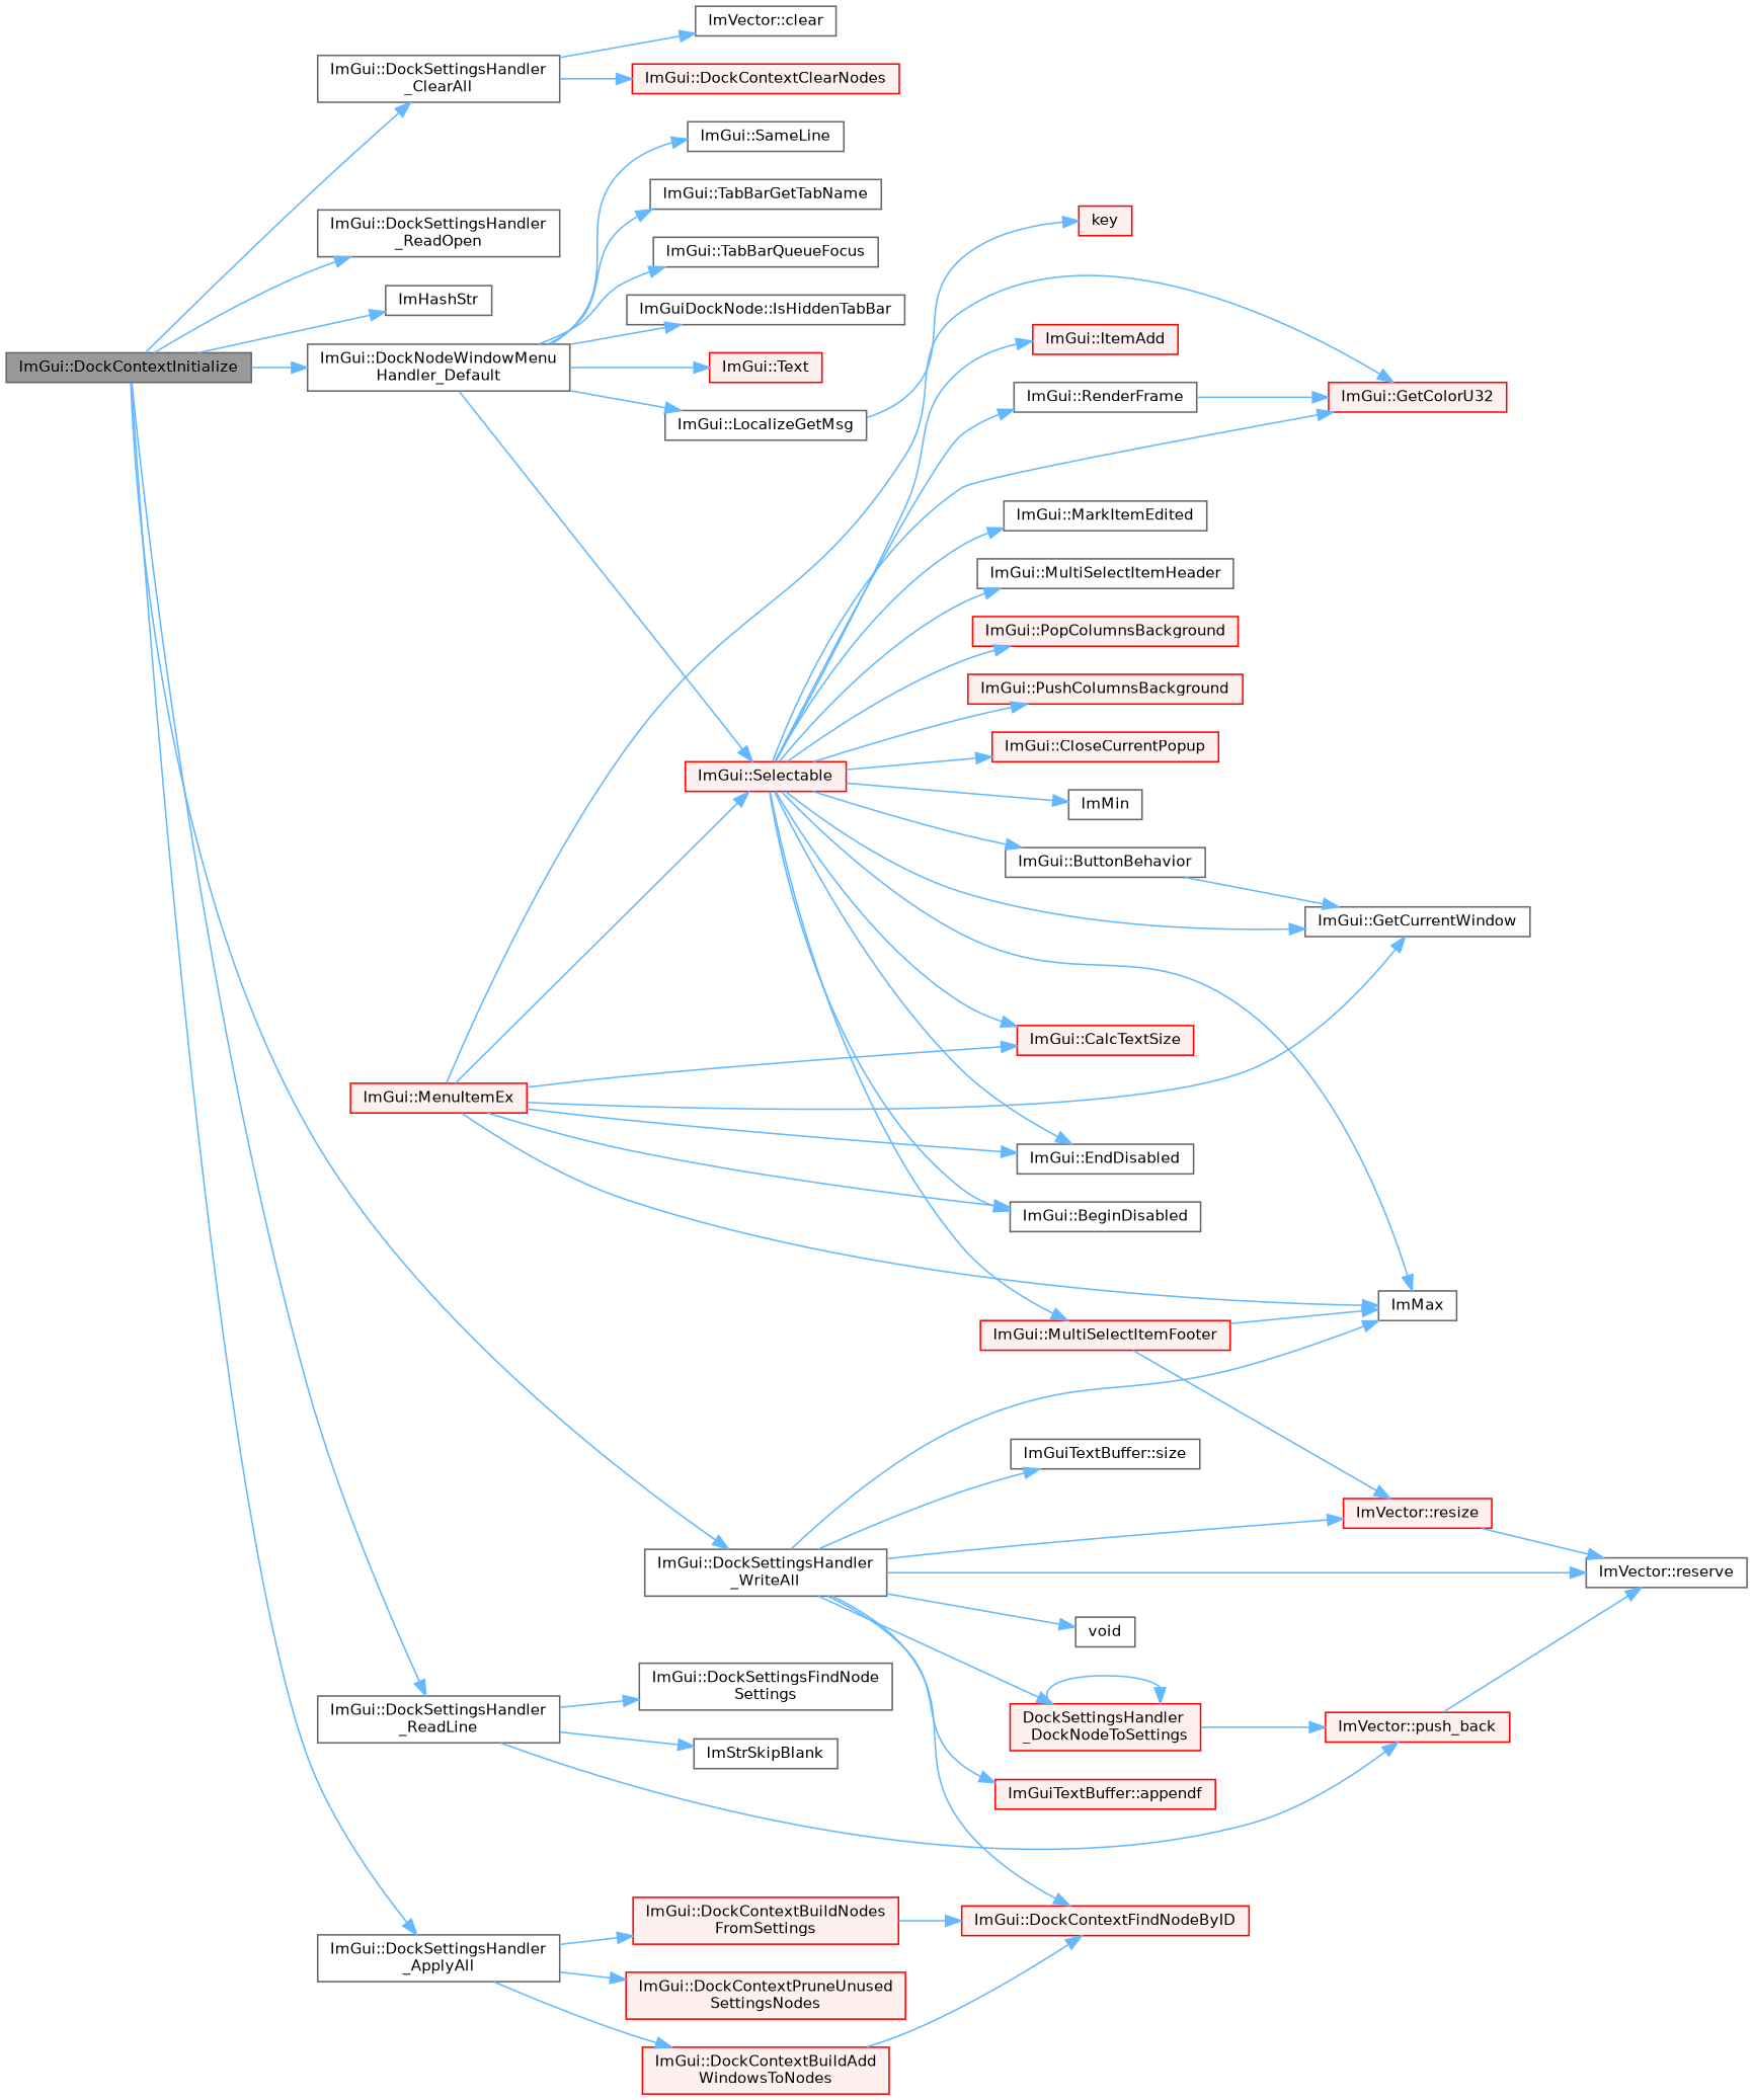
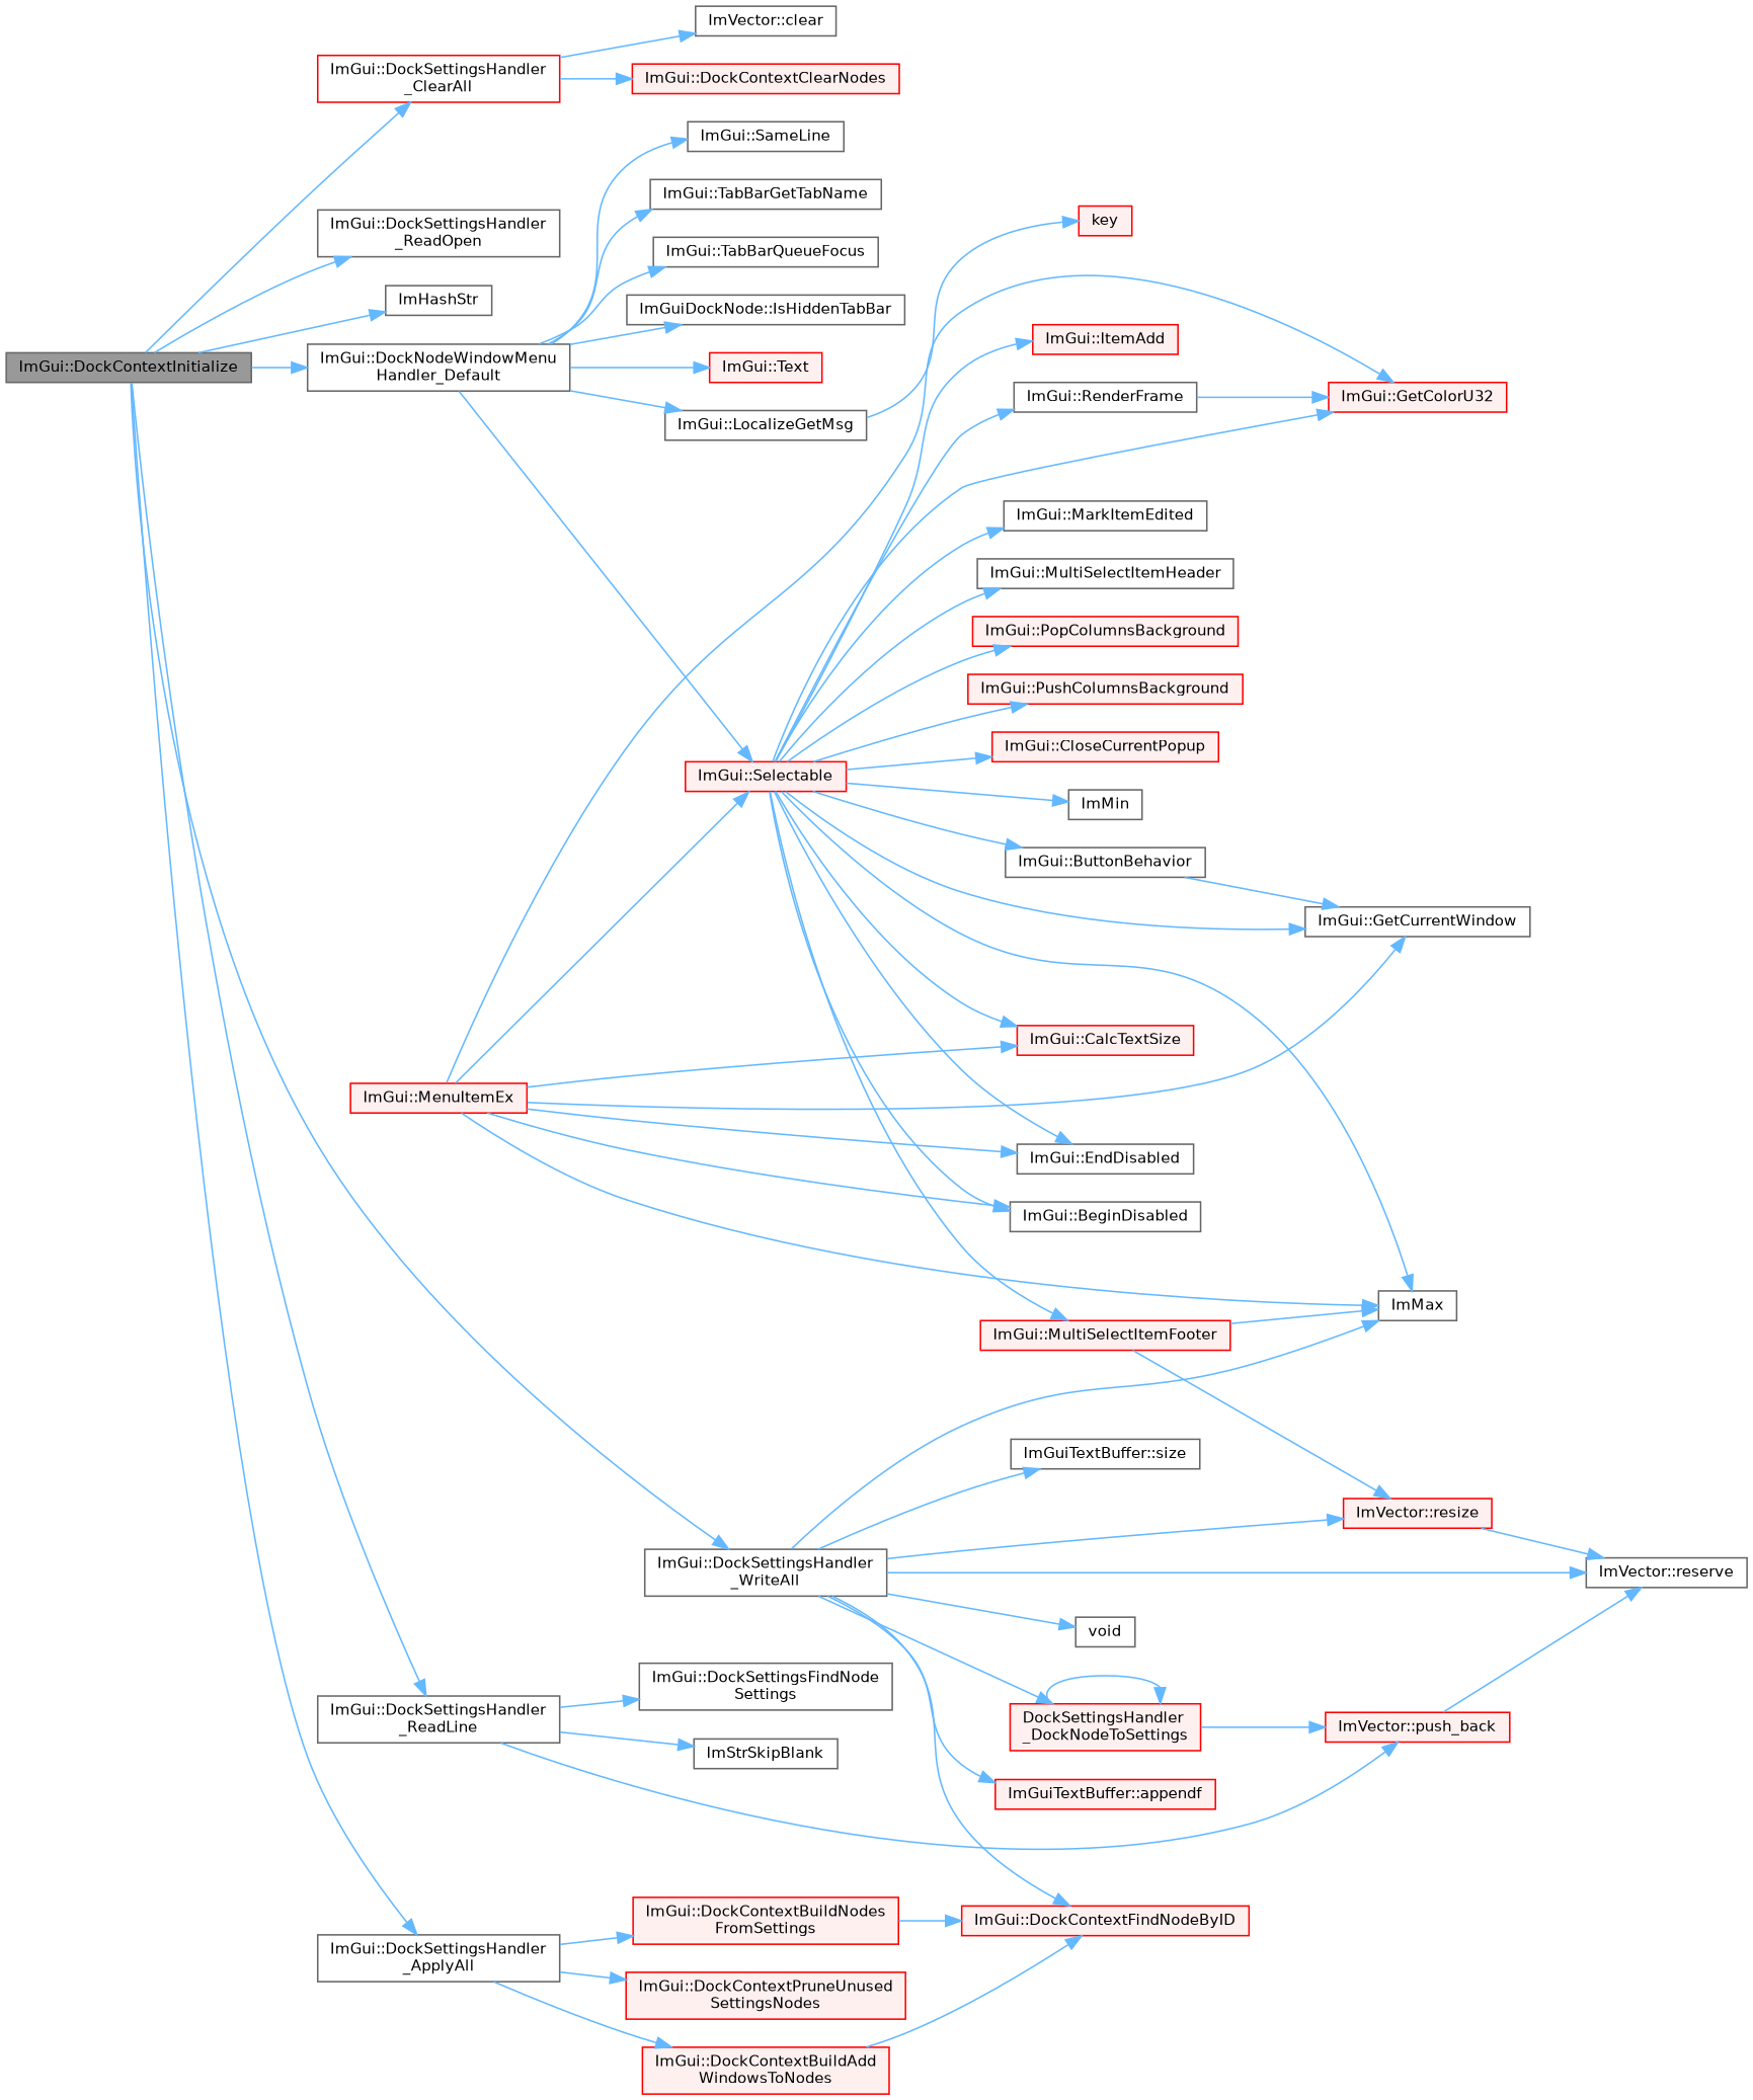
  digraph {
    rankdir=LR
    node [color=grey40 fillcolor=white fontname=Helvetica fontsize=10 shape=box style=filled]
    edge [color=steelblue1 fontname=Helvetica fontsize=10 labelfontname=Helvetica labelfontsize=10 style=solid]
    n1 [color=gray40 fillcolor=grey60 fontcolor=black height=0.2 label="ImGui::DockContextInitialize" width=0.4]
    n2 [height=0.2 label="ImGui::DockNodeWindowMenu\lHandler_Default" width=0.4]
    n3 [height=0.2 label="ImGui::DockSettingsHandler\l_ApplyAll" width=0.4]
-   n4 [height=0.2 label="ImGui::DockSettingsHandler\l_ClearAll" width=0.4]
+   n4 [color=red height=0.2 label="ImGui::DockSettingsHandler\l_ClearAll" width=0.4]
    n5 [height=0.2 label="ImGui::DockSettingsHandler\l_ReadLine" width=0.4]
    n6 [height=0.2 label="ImGui::DockSettingsHandler\l_ReadOpen" width=0.4]
    n7 [height=0.2 label="ImGui::DockSettingsHandler\l_WriteAll" width=0.4]
    n8 [height=0.2 label=ImHashStr width=0.4]
    n9 [height=0.2 label="ImGuiDockNode::IsHiddenTabBar" width=0.4]
    n10 [height=0.2 label="ImGui::LocalizeGetMsg" width=0.4]
    n11 [color=red fillcolor="#FFF0F0" height=0.2 label="ImGui::Selectable" width=0.4]
    n12 [height=0.2 label="ImGui::SameLine" width=0.4]
    n13 [height=0.2 label="ImGui::TabBarGetTabName" width=0.4]
    n14 [height=0.2 label="ImGui::TabBarQueueFocus" width=0.4]
    n15 [color=red fillcolor="#FFF0F0" height=0.2 label="ImGui::Text" width=0.4]
    n16 [color=red fillcolor="#FFF0F0" height=0.2 label="ImGui::DockContextBuildAdd\lWindowsToNodes" width=0.4]
    n17 [color=red fillcolor="#FFF0F0" height=0.2 label="ImGui::DockContextBuildNodes\lFromSettings" width=0.4]
    n18 [color=red fillcolor="#FFF0F0" height=0.2 label="ImGui::DockContextPruneUnused\lSettingsNodes" width=0.4]
    n19 [height=0.2 label="ImVector::clear" width=0.4]
    n20 [color=red fillcolor="#FFF0F0" height=0.2 label="ImGui::DockContextClearNodes" width=0.4]
    n21 [height=0.2 label="ImGui::DockSettingsFindNode\lSettings" width=0.4]
    n22 [height=0.2 label=ImStrSkipBlank width=0.4]
    n23 [color=red fillcolor="#FFF0F0" height=0.2 label="ImVector::push_back" width=0.4]
    n24 [height=0.2 label=ImMax width=0.4]
    n25 [color=red fillcolor="#FFF0F0" height=0.2 label="ImVector::resize" width=0.4]
    n26 [height=0.2 label="ImVector::reserve" width=0.4]
    n27 [color=red fillcolor="#FFF0F0" height=0.2 label="ImGui::DockContextFindNodeByID" width=0.4]
    n28 [color=red fillcolor="#FFF0F0" height=0.2 label="ImGuiTextBuffer::appendf" width=0.4]
    n29 [color=red fillcolor="#FFF0F0" height=0.2 label="DockSettingsHandler\l_DockNodeToSettings" width=0.4]
    n30 [height=0.2 label="ImGuiTextBuffer::size" width=0.4]
    n31 [height=0.2 label=void width=0.4]
    n32 [color=red fillcolor="#FFF0F0" height=0.2 label=key width=0.4]
    n33 [height=0.2 label="ImGui::BeginDisabled" width=0.4]
    n34 [color=red fillcolor="#FFF0F0" height=0.2 label="ImGui::CalcTextSize" width=0.4]
    n35 [height=0.2 label="ImGui::EndDisabled" width=0.4]
    n36 [color=red fillcolor="#FFF0F0" height=0.2 label="ImGui::GetColorU32" width=0.4]
    n37 [height=0.2 label="ImGui::GetCurrentWindow" width=0.4]
    n38 [height=0.2 label="ImGui::ButtonBehavior" width=0.4]
    n39 [color=red fillcolor="#FFF0F0" height=0.2 label="ImGui::CloseCurrentPopup" width=0.4]
    n40 [height=0.2 label=ImMin width=0.4]
    n41 [color=red fillcolor="#FFF0F0" height=0.2 label="ImGui::ItemAdd" width=0.4]
    n42 [height=0.2 label="ImGui::MarkItemEdited" width=0.4]
    n43 [color=red fillcolor="#FFF0F0" height=0.2 label="ImGui::MultiSelectItemFooter" width=0.4]
    n44 [height=0.2 label="ImGui::MultiSelectItemHeader" width=0.4]
    n45 [color=red fillcolor="#FFF0F0" height=0.2 label="ImGui::PopColumnsBackground" width=0.4]
    n46 [color=red fillcolor="#FFF0F0" height=0.2 label="ImGui::PushColumnsBackground" width=0.4]
    n47 [height=0.2 label="ImGui::RenderFrame" width=0.4]
    n48 [color=red fillcolor="#FFF0F0" height=0.2 label="ImGui::MenuItemEx" width=0.4]
    n1 -> n2
    n1 -> n3
    n1 -> n4
    n1 -> n5
    n1 -> n6
    n1 -> n7
    n1 -> n8
    n2 -> n9
    n2 -> n10
    n2 -> n11
    n2 -> n12
    n2 -> n13
    n2 -> n14
    n2 -> n15
    n3 -> n16
    n3 -> n17
    n3 -> n18
    n4 -> n19
    n4 -> n20
    n5 -> n21
    n5 -> n22
    n5 -> n23
    n7 -> n24
    n7 -> n25
    n7 -> n26
    n7 -> n27
    n7 -> n28
    n7 -> n29
    n7 -> n30
    n7 -> n31
    n10 -> n32
    n11 -> n24
    n11 -> n33
    n11 -> n34
    n11 -> n35
    n11 -> n36
    n11 -> n37
    n11 -> n38
    n11 -> n39
    n11 -> n40
    n11 -> n41
    n11 -> n42
    n11 -> n43
    n11 -> n44
    n11 -> n45
    n11 -> n46
    n11 -> n47
    n16 -> n27
    n17 -> n27
    n23 -> n26
    n25 -> n26
    n29 -> n23
    n29 -> n29
    n38 -> n37
    n43 -> n24
    n43 -> n25
    n47 -> n36
    n48 -> n11
    n48 -> n24
    n48 -> n33
    n48 -> n34
    n48 -> n35
    n48 -> n36
    n48 -> n37
  }
